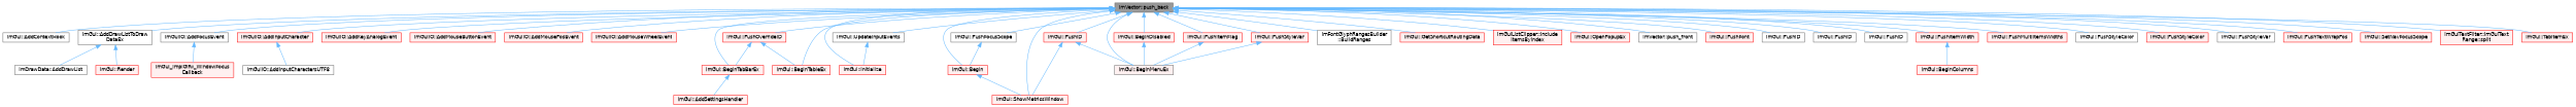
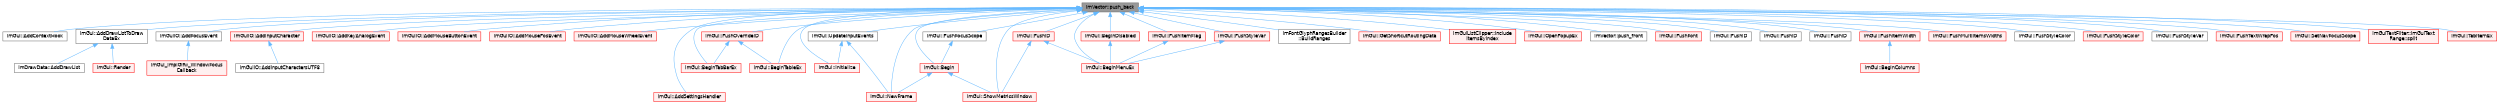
  digraph {
    rankdir=TB
    node [color=red fillcolor="#FFF0F0" fontname=Helvetica fontsize=10 shape=box style=filled]
    edge [color=steelblue1 dir=back fontname=Helvetica fontsize=10 labelfontname=Helvetica labelfontsize=10 style=solid]
    n1 [color=gray40 fillcolor=grey60 fontcolor=black height=0.2 label="ImVector::push_back" width=0.4]
    n2 [color=grey40 fillcolor=white height=0.2 label="ImGui::AddContextHook" width=0.4]
    n3 [color=grey40 fillcolor=white height=0.2 label="ImGui::AddDrawListToDraw\lDataEx" width=0.4]
    n4 [color=grey40 fillcolor=white height=0.2 label="ImGuiIO::AddFocusEvent" width=0.4]
    n5 [height=0.2 label="ImGuiIO::AddInputCharacter" width=0.4]
    n6 [height=0.2 label="ImGuiIO::AddKeyAnalogEvent" width=0.4]
    n7 [height=0.2 label="ImGuiIO::AddMouseButtonEvent" width=0.4]
    n8 [height=0.2 label="ImGuiIO::AddMousePosEvent" width=0.4]
    n9 [height=0.2 label="ImGuiIO::AddMouseWheelEvent" width=0.4]
    n10 [height=0.2 label="ImGui::AddSettingsHandler" width=0.4]
    n11 [height=0.2 label="ImGui::Initialize" width=0.4]
    n12 [height=0.2 label="ImGui::Begin" width=0.4]
+   n13 [height=0.2 label="ImGui::NewFrame" width=0.4]
    n14 [height=0.2 label="ImGui::ShowMetricsWindow" width=0.4]
    n15 [height=0.2 label="ImGui::BeginDisabled" width=0.4]
-   n16 [color=grey40 height=0.2 label="ImGui::BeginMenuEx" width=0.4]
+   n16 [height=0.2 label="ImGui::BeginMenuEx" width=0.4]
    n17 [height=0.2 label="ImGui::BeginTabBarEx" width=0.4]
    n18 [height=0.2 label="ImGui::BeginTableEx" width=0.4]
    n19 [color=grey40 fillcolor=white height=0.2 label="ImFontGlyphRangesBuilder\l::BuildRanges" width=0.4]
    n20 [height=0.2 label="ImGui::GetShortcutRoutingData" width=0.4]
    n21 [height=0.2 label="ImGuiListClipper::Include\lItemsByIndex" width=0.4]
    n22 [height=0.2 label="ImGui::OpenPopupEx" width=0.4]
    n23 [color=grey40 fillcolor=white height=0.2 label="ImVector::push_front" width=0.4]
    n24 [color=grey40 fillcolor=white height=0.2 label="ImGui::PushFocusScope" width=0.4]
    n25 [height=0.2 label="ImGui::PushFont" width=0.4]
    n26 [height=0.2 label="ImGui::PushID" width=0.4]
    n27 [color=grey40 fillcolor=white height=0.2 label="ImGui::PushID" width=0.4]
    n28 [color=grey40 fillcolor=white height=0.2 label="ImGui::PushID" width=0.4]
    n29 [color=grey40 fillcolor=white height=0.2 label="ImGui::PushID" width=0.4]
    n30 [height=0.2 label="ImGui::PushItemFlag" width=0.4]
    n31 [height=0.2 label="ImGui::PushItemWidth" width=0.4]
    n32 [height=0.2 label="ImGui::PushMultiItemsWidths" width=0.4]
    n33 [height=0.2 label="ImGui::PushOverrideID" width=0.4]
    n34 [color=grey40 fillcolor=white height=0.2 label="ImGui::PushStyleColor" width=0.4]
    n35 [height=0.2 label="ImGui::PushStyleColor" width=0.4]
    n36 [color=grey40 fillcolor=white height=0.2 label="ImGui::PushStyleVar" width=0.4]
    n37 [height=0.2 label="ImGui::PushStyleVar" width=0.4]
    n38 [height=0.2 label="ImGui::PushTextWrapPos" width=0.4]
    n39 [height=0.2 label="ImGui::SetNavFocusScope" width=0.4]
    n40 [height=0.2 label="ImGuiTextFilter::ImGuiText\lRange::split" width=0.4]
    n41 [height=0.2 label="ImGui::TabItemEx" width=0.4]
    n42 [color=grey40 fillcolor=white height=0.2 label="ImGui::UpdateInputEvents" width=0.4]
    n43 [color=grey40 fillcolor=white height=0.2 label="ImDrawData::AddDrawList" width=0.4]
    n44 [height=0.2 label="ImGui::Render" width=0.4]
    n45 [height=0.2 label="ImGui_ImplGlfw_WindowFocus\lCallback" width=0.4]
    n46 [color=grey40 fillcolor=white height=0.2 label="ImGuiIO::AddInputCharactersUTF8" width=0.4]
    n47 [height=0.2 label="ImGui::BeginColumns" width=0.4]
    n1 -> n2
    n1 -> n3
    n1 -> n4
    n1 -> n5
    n1 -> n6
    n1 -> n7
    n1 -> n8
    n1 -> n9
-   n17 -> n10
+   n1 -> n10
    n1 -> n11
    n1 -> n12
+   n1 -> n13
    n1 -> n14
    n1 -> n15
    n1 -> n16
    n1 -> n17
    n1 -> n18
    n1 -> n19
    n1 -> n20
    n1 -> n21
    n1 -> n22
    n1 -> n23
    n1 -> n24
    n1 -> n25
    n1 -> n26
    n1 -> n27
    n1 -> n28
    n1 -> n29
    n1 -> n30
    n1 -> n31
    n1 -> n32
    n1 -> n33
    n1 -> n34
    n1 -> n35
    n1 -> n36
    n1 -> n37
    n1 -> n38
    n1 -> n39
    n1 -> n40
    n1 -> n41
    n1 -> n42
    n3 -> n43
    n3 -> n44
    n4 -> n45
    n5 -> n46
+   n12 -> n13
    n12 -> n14
    n15 -> n16
    n24 -> n12
    n26 -> n14
    n26 -> n16
    n30 -> n16
    n31 -> n47
    n33 -> n17
    n33 -> n18
    n37 -> n16
    n42 -> n11
+   n42 -> n13
  }
